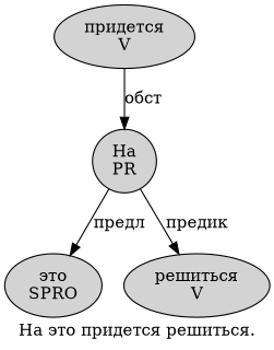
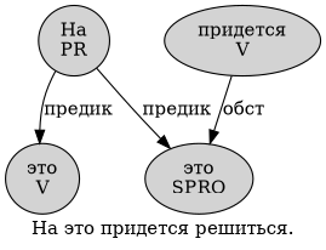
  digraph {
    label="На это придется решиться."
    node [fillcolor=lightgray penwidth=1 shape=ellipse style=filled]
    n1 [label="На\nPR"]
    n2 [label="это\nSPRO"]
-   n3 [label="решиться\nV"]
+   n3 [label="это\nV"]
    n4 [label="придется\nV"]
-   n1 -> n2 [label="предл"]
+   n1 -> n2 [label="предик"]
    n1 -> n3 [label="предик"]
-   n4 -> n1 [label="обст"]
+   n4 -> n2 [label="обст"]
  }
